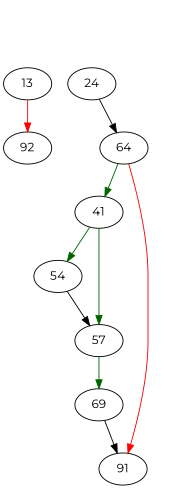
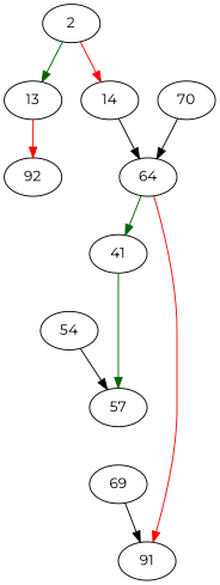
  strict digraph {
    fontname=Montserrat
    node [fontname=Montserrat]
    edge [color=darkgreen fontname=Montserrat]
+   2 [entry=true]
    13
-   14 [label=24]
+   14
    92
    n5 [label=64]
    41
    91
    54
    57
    69
+   70
+   2 -> 13 [cond=true]
+   2 -> 14 [color=red cond=false]
    13 -> 92 [color=red]
    14 -> n5 [color=""]
    n5 -> 41 [cond=true]
    n5 -> 91 [color=red cond=false]
-   41 -> 54 [cond=true]
    41 -> 57 [cond=false]
    54 -> 57 [color=""]
-   57 -> 69 [cond=true]
    69 -> 91 [color=""]
+   70 -> n5 [color=""]
  }
